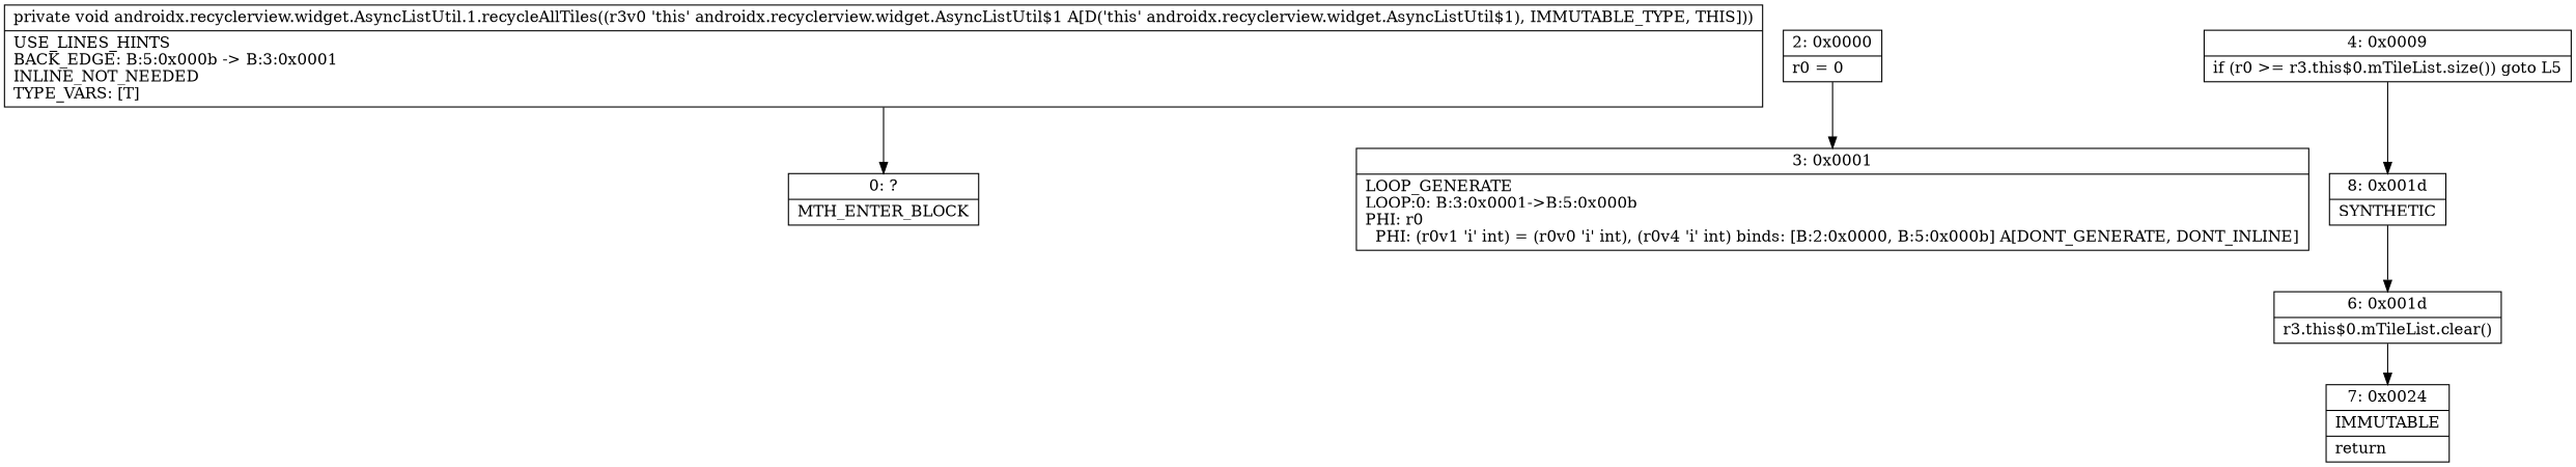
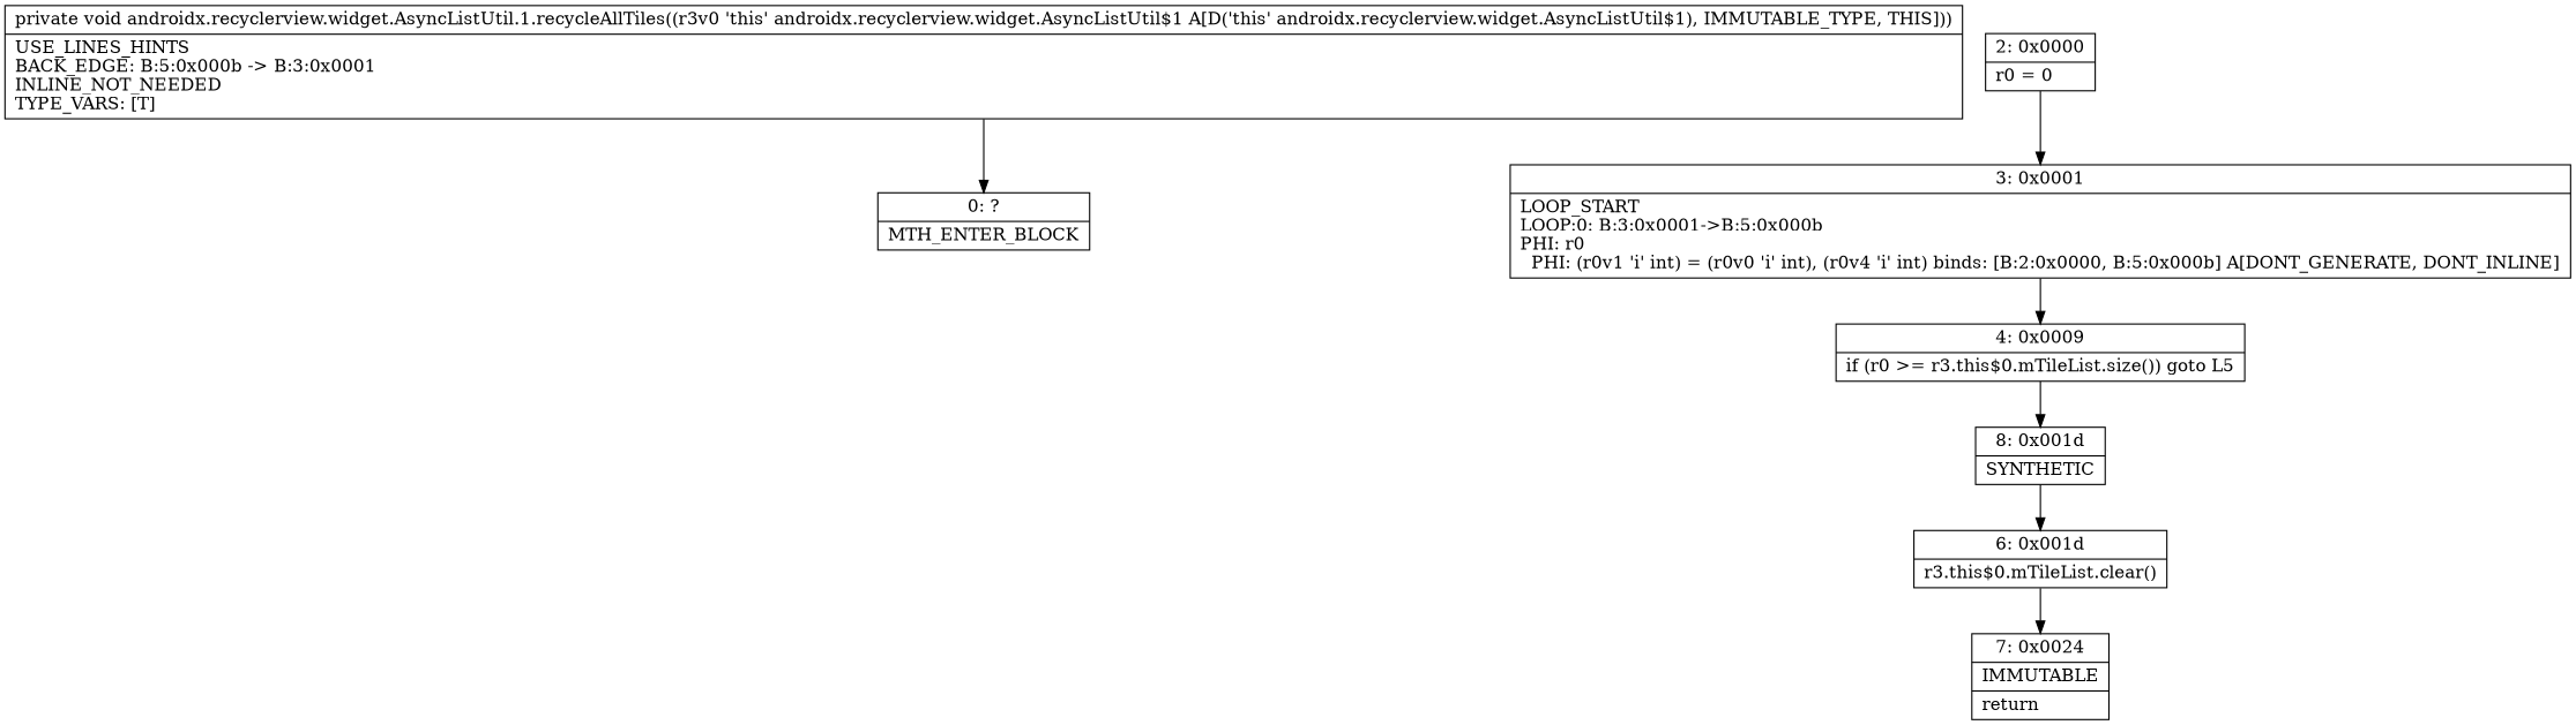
  digraph {
    node [shape=record]
    n1 [label="{0\:\ ?|MTH_ENTER_BLOCK\l}"]
    n2 [label="{2\:\ 0x0000|r0 = 0\l}"]
-   n3 [label="{3\:\ 0x0001|LOOP_GENERATE\lLOOP:0: B:3:0x0001\-\>B:5:0x000b\lPHI: r0 \l  PHI: (r0v1 'i' int) = (r0v0 'i' int), (r0v4 'i' int) binds: [B:2:0x0000, B:5:0x000b] A[DONT_GENERATE, DONT_INLINE]\l}"]
+   n3 [label="{3\:\ 0x0001|LOOP_START\lLOOP:0: B:3:0x0001\-\>B:5:0x000b\lPHI: r0 \l  PHI: (r0v1 'i' int) = (r0v0 'i' int), (r0v4 'i' int) binds: [B:2:0x0000, B:5:0x000b] A[DONT_GENERATE, DONT_INLINE]\l}"]
    n4 [label="{4\:\ 0x0009|if (r0 \>= r3.this$0.mTileList.size()) goto L5\l}"]
    n5 [label="{8\:\ 0x001d|SYNTHETIC\l}"]
    n6 [label="{6\:\ 0x001d|r3.this$0.mTileList.clear()\l}"]
    n7 [label="{7\:\ 0x0024|IMMUTABLE\l|return\l}"]
    n8 [label="{private void androidx.recyclerview.widget.AsyncListUtil.1.recycleAllTiles((r3v0 'this' androidx.recyclerview.widget.AsyncListUtil$1 A[D('this' androidx.recyclerview.widget.AsyncListUtil$1), IMMUTABLE_TYPE, THIS]))  | USE_LINES_HINTS\lBACK_EDGE: B:5:0x000b \-\> B:3:0x0001\lINLINE_NOT_NEEDED\lTYPE_VARS: [T]\l}"]
    n2 -> n3
+   n3 -> n4
    n4 -> n5
    n5 -> n6
    n6 -> n7
    n8 -> n1
  }
